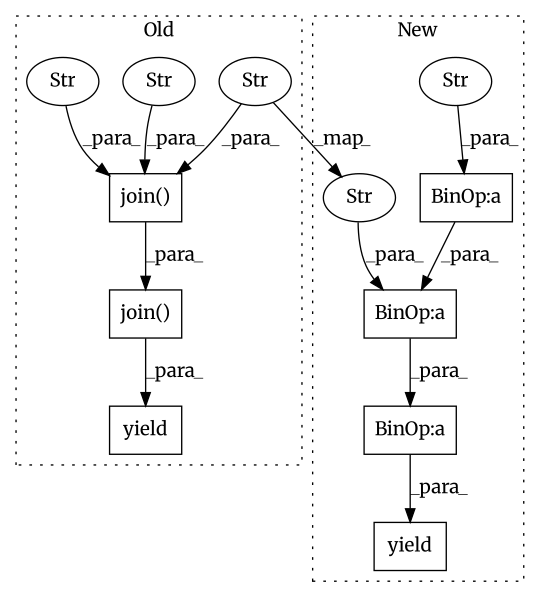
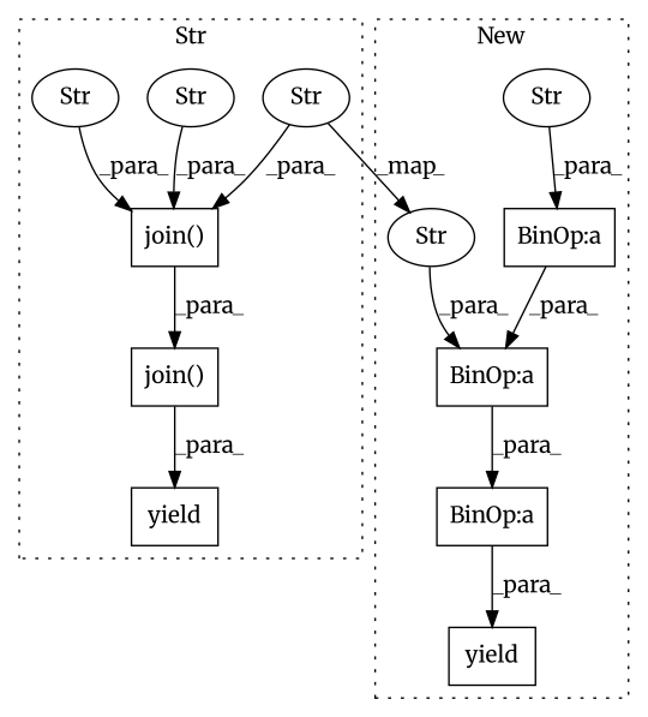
  digraph {
    fontname=Merriweather
    node [a=66 l="13,1" s=1003 shape=box fontname=Merriweather]
    edge [fontname=Merriweather]
    n1 [a=75 label="join()" s="981,1028"]
    n2 [l=9 label=Str s=1019 shape=ellipse]
    n3 [l=8 label=Str s=1009 shape=ellipse]
    n4 [a=75 label="join()" s="1041,1081"]
    n5 [l=4 label=Str shape=ellipse]
    n6 [a=105 l=6 label=yield s=1035]
    n7 [a=105 l=6 label=yield]
    n8 [a=82 l=3 label="BinOp:a" s=1021]
    n9 [a=82 l=3 label="BinOp:a" s=974]
    n10 [a=82 l=21 label="BinOp:a" s=967]
    n11 [l=8 label=Str s=977 shape=ellipse]
    n12 [l=9 label=Str s=988 shape=ellipse]
    subgraph cluster_1 {
-     label=Old
+     label=Str
      style=dotted
      n1
      n2
      n3
      n4
      n5
      n6
    }
    subgraph cluster_2 {
      label=New
      style=dotted
      n7
      n8
      n9
      n10
      n11
      n12
    }
    n1 -> n4 [label=_para_]
    n2 -> n1 [label=_para_]
    n3 -> n1 [label=_para_]
    n4 -> n6 [label=_para_]
    n5 -> n1 [label=_para_]
    n5 -> n12 [label=_map_]
    n8 -> n7 [label=_para_]
    n9 -> n10 [label=_para_]
    n10 -> n8 [label=_para_]
    n11 -> n9 [label=_para_]
    n12 -> n10 [label=_para_]
  }
